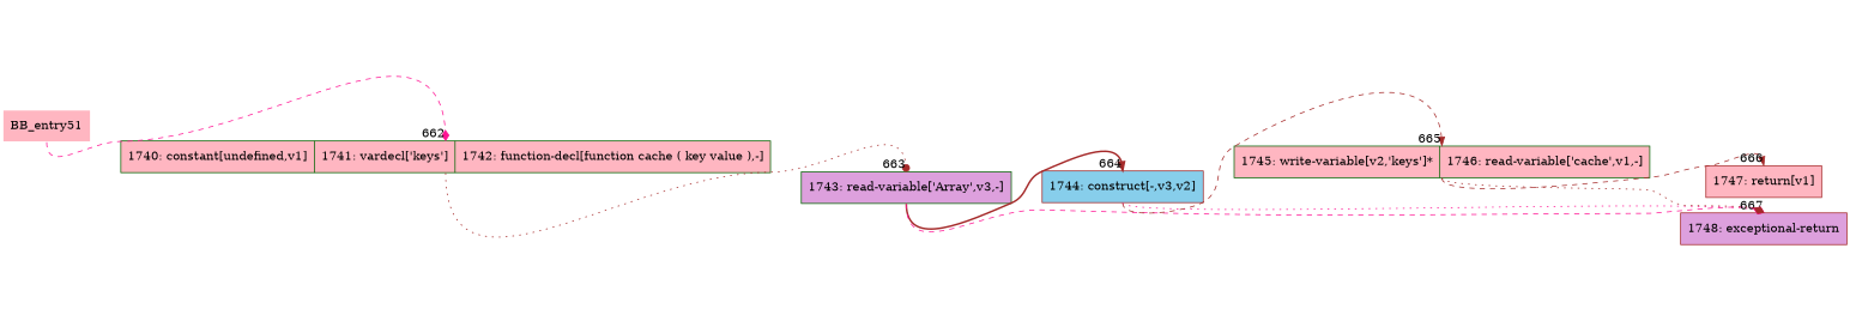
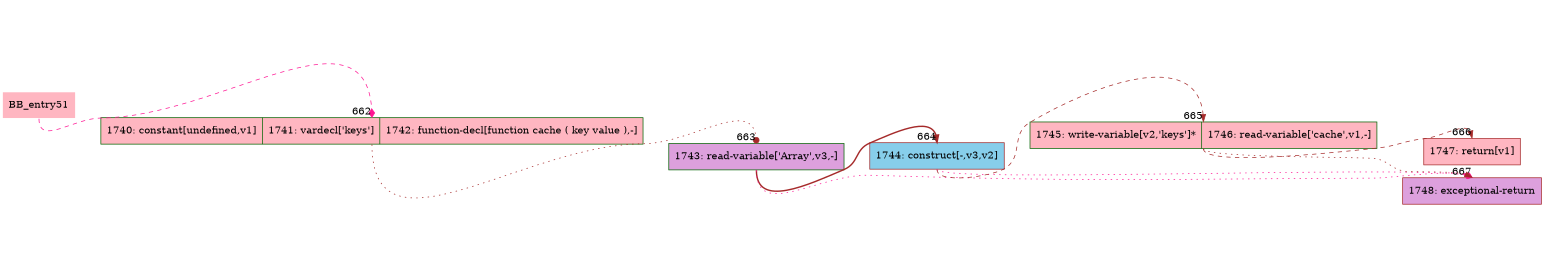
  digraph {
    rankdir=LR
    node [color=darkgreen fillcolor=lightpink shape=record style=filled]
    edge [arrowhead=diamond color=brown headport=n style=dotted tailport=s]
    BB_entry51 [shape=none]
    n2 [label="{1740: constant[undefined,v1]|1741: vardecl['keys']|1742: function-decl[function cache ( key value ),-]}"]
    n3 [fillcolor=plum label="{1743: read-variable['Array',v3,-]}"]
    n4 [color=brown fillcolor=skyblue label="{1744: construct[-,v3,v2]}"]
    n5 [color=brown fillcolor=plum label="{1748: exceptional-return}"]
    n6 [label="{1745: write-variable[v2,'keys']*|1746: read-variable['cache',v1,-]}"]
    n7 [color=brown label="{1747: return[v1]}"]
    BB_entry51 -> n2 [color=deeppink headlabel="    662" style=dashed]
    n2 -> n3 [arrowhead=dot headlabel="      663"]
    n3 -> n4 [arrowhead=normal headlabel="      664" style=bold]
-   n3 -> n5 [color=deeppink headlabel="      667" style=dashed]
+   n3 -> n5 [color=deeppink headlabel="      667"]
    n4 -> n5 [color=deeppink]
    n4 -> n6 [arrowhead=normal headlabel="      665" style=dashed]
-   n6 -> n5
+   n6 -> n5 [arrowhead=normal]
    n6 -> n7 [arrowhead=normal headlabel="      666" style=dashed]
  }
